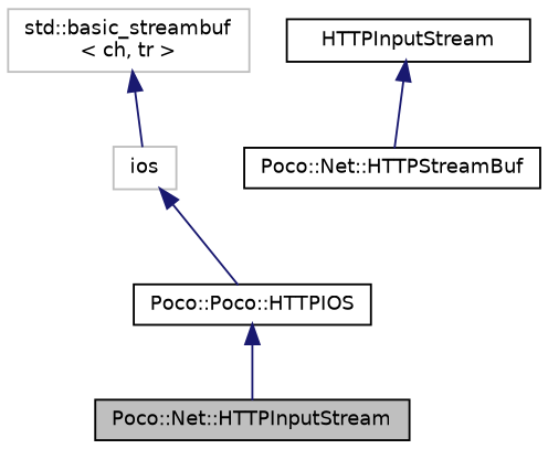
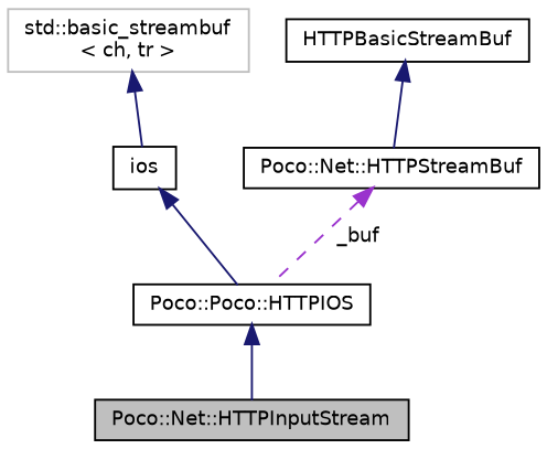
  digraph {
    node [color=black fillcolor=white fontname=Helvetica fontsize=10 shape=record style=filled]
    edge [color=midnightblue dir=back fontname=Helvetica fontsize=10 labelfontname=Helvetica labelfontsize=10 style=solid]
    n1 [fillcolor=grey75 fontcolor=black height=0.2 label="Poco::Net::HTTPInputStream" width=0.4]
    n2 [height=0.2 label="Poco::Poco::HTTPIOS" width=0.4]
-   n3 [color=grey75 height=0.2 label=ios width=0.4]
+   n3 [height=0.2 label=ios width=0.4]
    n4 [height=0.2 label="Poco::Net::HTTPStreamBuf" width=0.4]
-   n5 [height=0.2 label=HTTPInputStream width=0.4]
+   n5 [height=0.2 label=HTTPBasicStreamBuf width=0.4]
    n6 [color=grey75 height=0.2 label="std::basic_streambuf\l\< ch, tr \>" width=0.4]
    n2 -> n1
    n3 -> n2
+   n4 -> n2 [color=darkorchid3 label=" _buf" style=dashed]
    n5 -> n4
    n6 -> n3
  }
